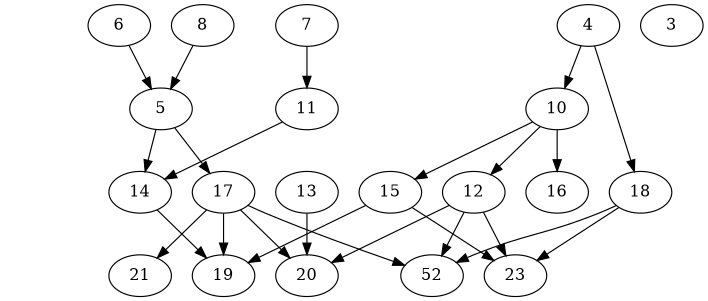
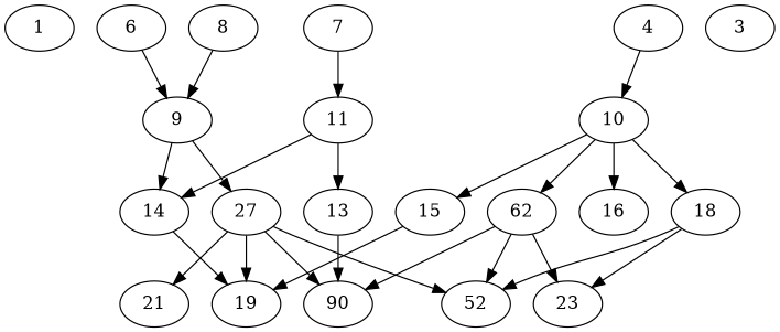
  digraph {
    fontname="DejaVu Serif"
    node [alpha=0.18 fontname="DejaVu Serif"]
    edge [fontname="DejaVu Serif"]
-   9 [alpha=0.14 expect_size=312736877478917376 label=5]
+   1 [alpha=0.04 expect_size=17199323118108147712]
+   9 [alpha=0.14 expect_size=312736877478917376]
    14 [alpha=0.11 expect_size=805909609578496000000]
-   17 [expect_size=183596225149871520]
+   17 [expect_size=183596225149871520 label=27]
    10 [alpha=0.19 expect_size=985461897314076459008]
-   12 [alpha=0.15 expect_size=32033952052896756]
+   12 [alpha=0.15 expect_size=32033952052896756 label=62]
    15 [alpha=0.15 expect_size=2063768939678138368000]
    16 [alpha=0.01 expect_size=1471063795412155648]
    18 [alpha=0.10 expect_size=872265321114335444992]
    19 [alpha=0.04 expect_size=382082612749961472]
-   20 [alpha=0.02 expect_size=107590230373099552]
+   20 [alpha=0.02 expect_size=107590230373099552 label=90]
    n12 [alpha=0.09 expect_size=548121183778955904 label=52]
    21 [alpha=0.19 expect_size=4547272238252055]
    23 [alpha=0.15 expect_size=21213083679579963392]
    3 [expect_size=280505831913233728]
    4 [alpha=0.02 expect_size=2382134387708522]
    11 [expect_size=2235761341134498560]
    13 [alpha=0.19 expect_size=2021377509960781398016]
    6 [alpha=0.08 expect_size=1312582704220083]
    7 [alpha=0.16 expect_size=1776656836743340752896]
    8 [expect_size=1336226416306732138496]
    9 -> 14
    9 -> 17
    14 -> 19
    17 -> 19
    17 -> 20
    17 -> n12
    17 -> 21
    10 -> 12
    10 -> 15
    10 -> 16
-   4 -> 18
+   10 -> 18
    12 -> 20
    12 -> n12
    12 -> 23
    15 -> 19
-   15 -> 23
    18 -> n12
    18 -> 23
    4 -> 10
    11 -> 14
+   11 -> 13
    13 -> 20
    6 -> 9
    7 -> 11
    8 -> 9
  }
